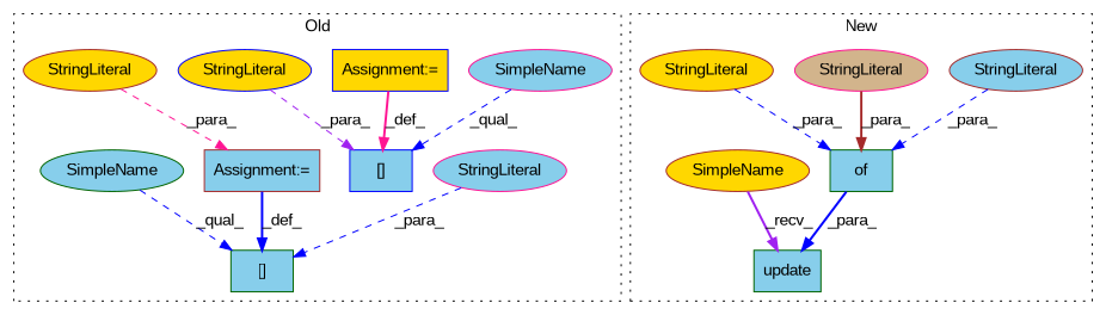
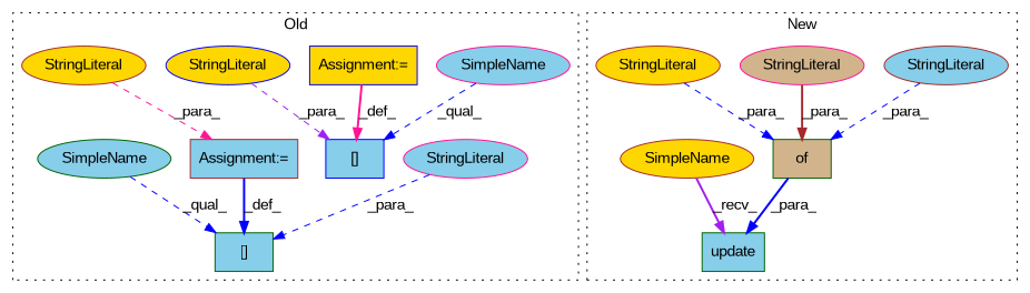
  digraph {
    fontname="Liberation Sans"
    node [a=45 l=13 shape=ellipse style=filled fillcolor=skyblue color=brown fontname="Liberation Sans"]
    edge [color=blue style=dashed fontname="Liberation Sans"]
    n1 [a=2 l="8,1" label="[]" s="8728,8749" shape=box color=blue]
    n2 [a=7 l=1 label="Assignment:=" s=8750 shape=box fillcolor=gold color=blue]
    n3 [label=StringLiteral s=8736 fillcolor=gold color=blue]
    n4 [a=2 l="8,1" label="[]" s="8790,8804" shape=box color=darkgreen]
    n5 [l=6 label=StringLiteral s=8798 color=deeppink]
    n6 [a=7 l=1 label="Assignment:=" s=8805 shape=box]
    n7 [l=27 label=StringLiteral s=8806 fillcolor=gold]
    n8 [a=42 l=7 label=SimpleName s=8728 color=deeppink]
    n9 [a=42 l=7 label=SimpleName s=8790 color=darkgreen]
    n10 [a=32 l="7,1" label=update s="9493,9800" shape=box color=darkgreen]
-   n11 [a=32 l="3,1" label=of s="9504,9799" shape=box color=darkgreen]
+   n11 [a=32 l="3,1" label=of s="9504,9799" shape=box fillcolor=tan color=darkgreen]
    n12 [label=StringLiteral s=9555]
    n13 [label=StringLiteral s=9507 fillcolor=tan color=deeppink]
    n14 [l=17 label=StringLiteral s=9682 fillcolor=gold]
    n15 [a=42 l=7 label=SimpleName s=9485 fillcolor=gold]
    subgraph cluster_1 {
      label=Old
      style=dotted
      n1
      n2
      n3
      n4
      n5
      n6
      n7
      n8
      n9
    }
    subgraph cluster_2 {
      label=New
      style=dotted
      n10
      n11
      n12
      n13
      n14
      n15
    }
    n2 -> n1 [label=_def_ color=deeppink style=bold]
    n3 -> n1 [label=_para_ color=purple]
    n5 -> n4 [label=_para_]
    n6 -> n4 [label=_def_ style=bold]
    n7 -> n6 [label=_para_ color=deeppink]
    n8 -> n1 [label=_qual_]
    n9 -> n4 [label=_qual_]
    n11 -> n10 [label=_para_ style=bold]
    n12 -> n11 [label=_para_]
    n13 -> n11 [label=_para_ color=brown style=bold]
    n14 -> n11 [label=_para_]
    n15 -> n10 [label=_recv_ color=purple style=bold]
  }
